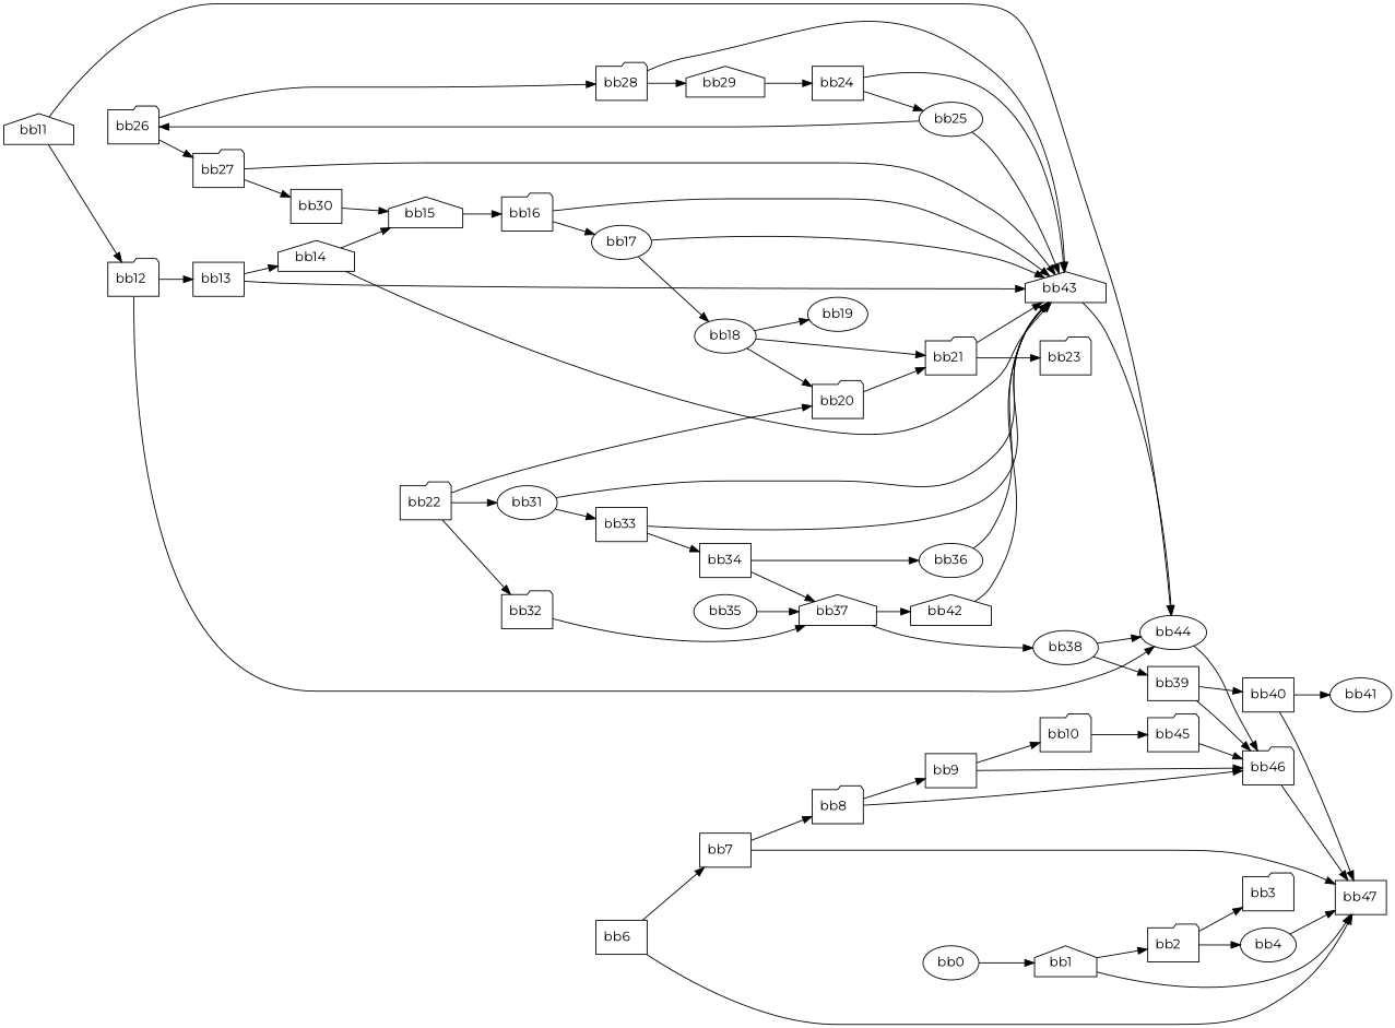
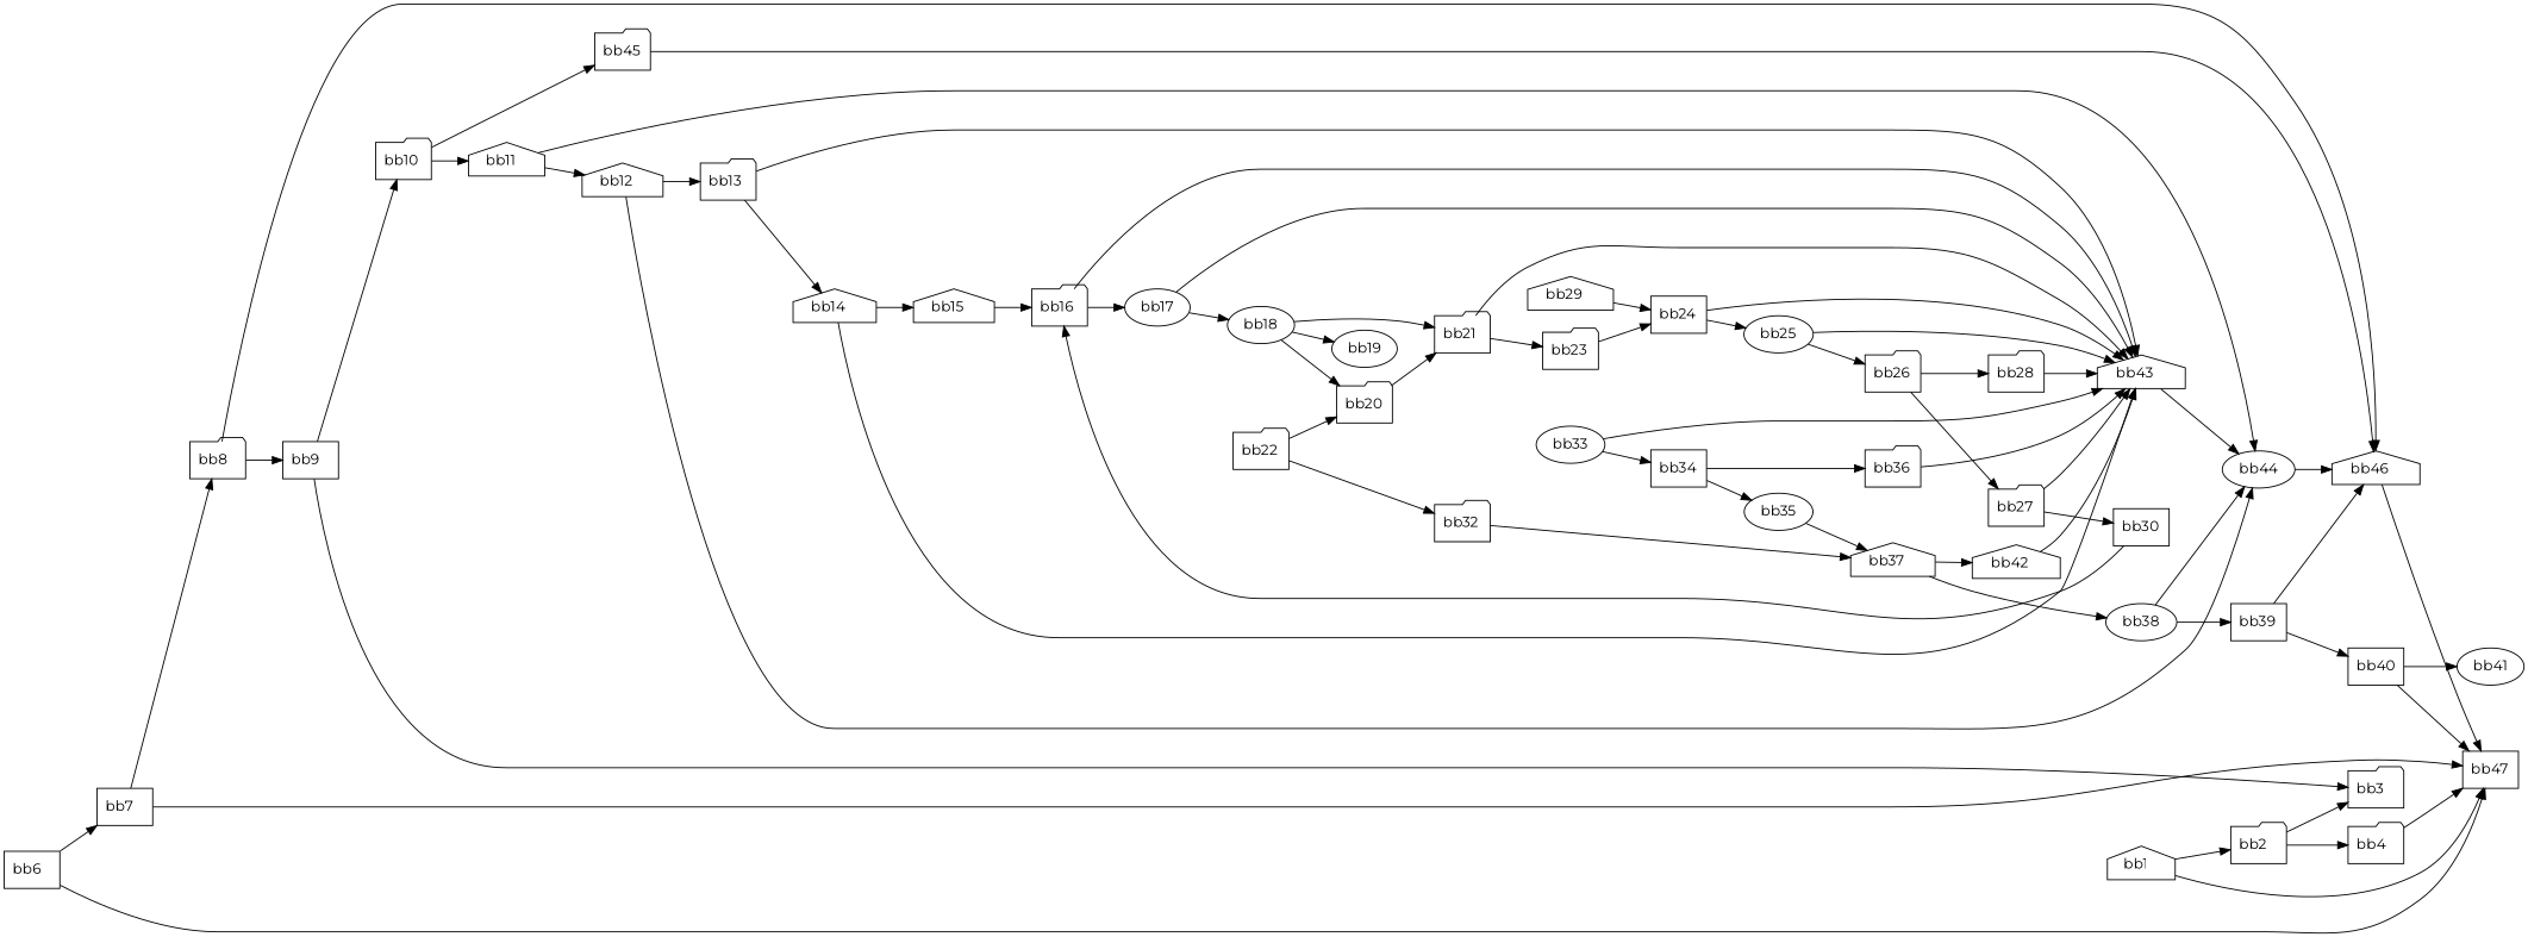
  digraph {
    fontname=Montserrat
    rankdir=LR
    node [fontname=Montserrat shape=folder]
    edge [fontname=Montserrat]
-   n1 [label="bb0\l" shape=ellipse]
    n2 [label="bb1\l" shape=house]
    n3 [label="bb2\l"]
    n4 [label="bb47\l" shape=box]
    n5 [label="bb3\l"]
-   n6 [label="bb4\l" shape=ellipse]
+   n6 [label="bb4\l"]
    n7 [label="bb6\l" shape=box]
    n8 [label="bb7\l" shape=box]
    n9 [label="bb8\l"]
    n10 [label="bb9\l" shape=box]
-   n11 [label="bb46\l"]
+   n11 [label="bb46\l" shape=house]
    n12 [label="bb10\l"]
    n13 [label="bb11\l" shape=house]
    n14 [label="bb45\l"]
-   n15 [label="bb12\l"]
+   n15 [label="bb12\l" shape=house]
    n16 [label="bb44\l" shape=ellipse]
-   n17 [label="bb13\l" shape=box]
+   n17 [label="bb13\l"]
    n18 [label="bb14\l" shape=house]
    n19 [label="bb43\l" shape=house]
    n20 [label="bb15\l" shape=house]
    n21 [label="bb16\l"]
    n22 [label="bb17\l" shape=ellipse]
    n23 [label="bb18\l" shape=ellipse]
    n24 [label="bb19\l" shape=ellipse]
    n25 [label="bb20\l"]
    n26 [label="bb21\l"]
    n27 [label="bb23\l"]
    n28 [label="bb22\l"]
-   n29 [label="bb31\l" shape=ellipse]
    n30 [label="bb32\l"]
    n31 [label="bb24\l" shape=box]
-   n32 [label="bb33\l" shape=box]
+   n32 [label="bb33\l" shape=ellipse]
    n33 [label="bb37\l" shape=house]
    n34 [label="bb25\l" shape=ellipse]
    n35 [label="bb26\l"]
    n36 [label="bb27\l"]
    n37 [label="bb28\l"]
    n38 [label="bb30\l" shape=box]
    n39 [label="bb29\l" shape=house]
    n40 [label="bb34\l" shape=box]
    n41 [label="bb38\l" shape=ellipse]
    n42 [label="bb42\l" shape=house]
    n43 [label="bb35\l" shape=ellipse]
-   n44 [label="bb36\l" shape=ellipse]
+   n44 [label="bb36\l"]
    n45 [label="bb39\l" shape=box]
    n46 [label="bb40\l" shape=box]
    n47 [label="bb41\l" shape=ellipse]
-   n1 -> n2
    n2 -> n3
    n2 -> n4
    n3 -> n5
    n3 -> n6
    n6 -> n4
    n7 -> n4
    n7 -> n8
    n8 -> n4
    n8 -> n9
    n9 -> n10
    n9 -> n11
-   n10 -> n11
+   n10 -> n5
    n10 -> n12
    n11 -> n4
+   n12 -> n13
    n12 -> n14
    n13 -> n15
    n13 -> n16
    n14 -> n11
    n15 -> n16
    n15 -> n17
    n16 -> n11
    n17 -> n18
    n17 -> n19
    n18 -> n19
    n18 -> n20
    n19 -> n16
    n20 -> n21
    n21 -> n19
    n21 -> n22
    n22 -> n19
    n22 -> n23
    n23 -> n24
    n23 -> n25
    n23 -> n26
    n25 -> n26
    n26 -> n19
    n26 -> n27
+   n27 -> n31
    n28 -> n25
-   n28 -> n29
    n28 -> n30
-   n29 -> n19
-   n29 -> n32
    n30 -> n33
    n31 -> n19
    n31 -> n34
    n32 -> n19
    n32 -> n40
    n33 -> n41
    n33 -> n42
    n34 -> n19
    n34 -> n35
    n35 -> n36
    n35 -> n37
    n36 -> n19
    n36 -> n38
    n37 -> n19
-   n37 -> n39
-   n38 -> n20
+   n38 -> n21
    n39 -> n31
-   n40 -> n33
+   n40 -> n43
    n40 -> n44
    n41 -> n16
    n41 -> n45
    n42 -> n19
    n43 -> n33
    n44 -> n19
    n45 -> n11
    n45 -> n46
    n46 -> n4
    n46 -> n47
  }
